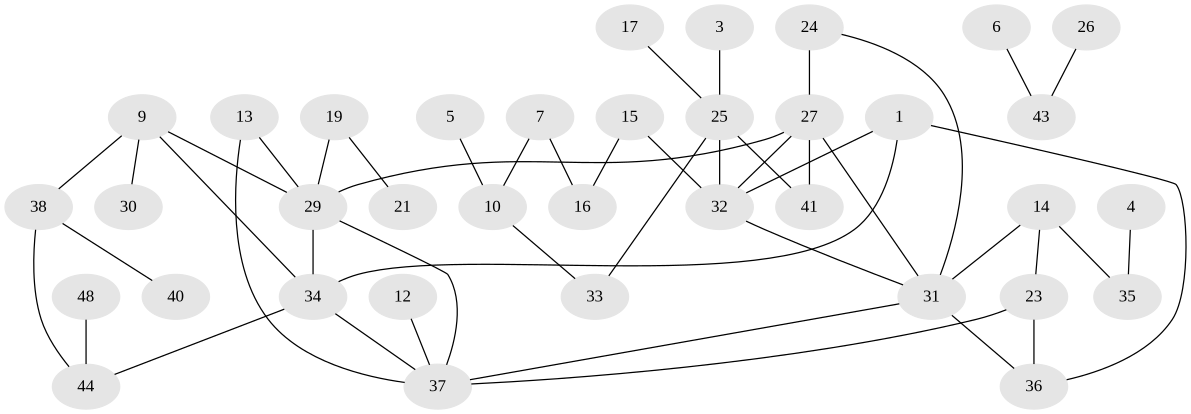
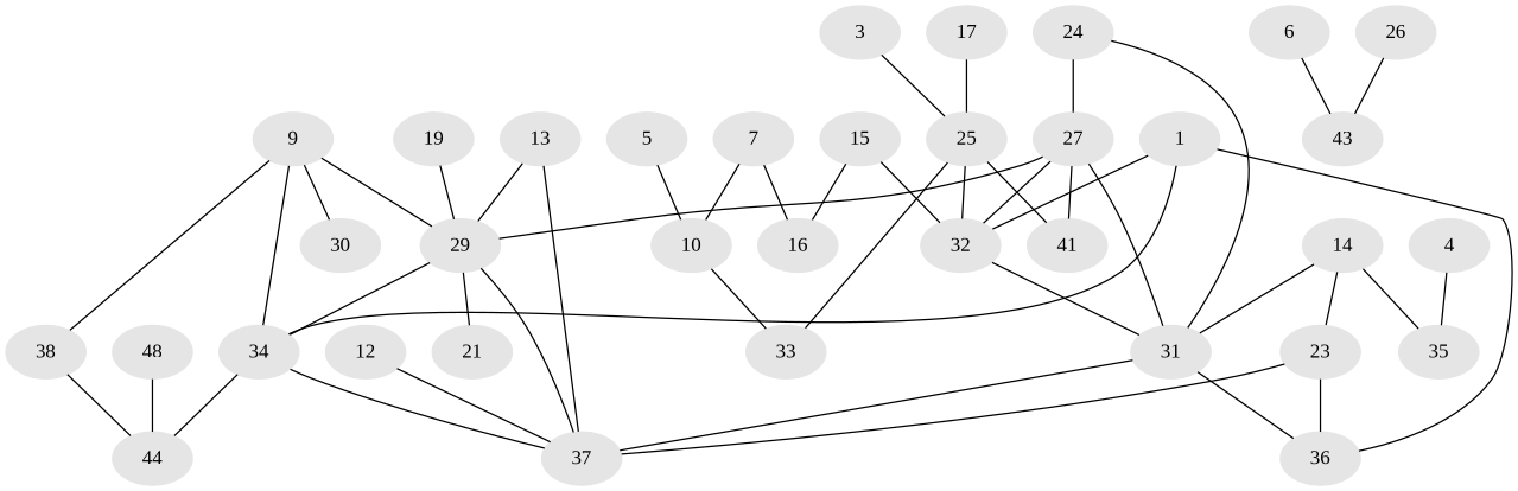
  graph {
    fontname="Liberation Serif"
    node [color=gray90 fontname="Liberation Serif" style=filled]
    edge [fontname="Liberation Serif" weight=1.0]
    1
    32
    34
    36
    31
    37
    44
    3
    25
    33
    41
    4
    35
    5
    10
    6
    43
    7
    16
    9
    29
    30
    38
-   40
    12
    13
    14
    23
    15
    17
    19
    21
    24
    27
    26
    n36 [label=48]
    1 -- 32
    1 -- 34
    1 -- 36
    32 -- 31
    34 -- 37
    34 -- 44
    31 -- 36
    31 -- 37
    3 -- 25
    25 -- 32
    25 -- 33
    25 -- 41
    4 -- 35
    5 -- 10
    10 -- 33
    6 -- 43
    7 -- 10
    7 -- 16
    9 -- 34
    9 -- 29
    9 -- 30
    9 -- 38
    29 -- 34
    29 -- 37
    38 -- 44
-   38 -- 40
    12 -- 37
    13 -- 37
    13 -- 29
    14 -- 31
    14 -- 35
    14 -- 23
    23 -- 36
    23 -- 37
    15 -- 32 [weight=2.0]
    15 -- 16
    17 -- 25
    19 -- 29 [weight=2.0]
-   19 -- 21
+   29 -- 21
    24 -- 31
    24 -- 27 [weight=2.0]
    27 -- 32 [weight=2.0]
    27 -- 31
    27 -- 41
    27 -- 29
    26 -- 43
    n36 -- 44
  }
